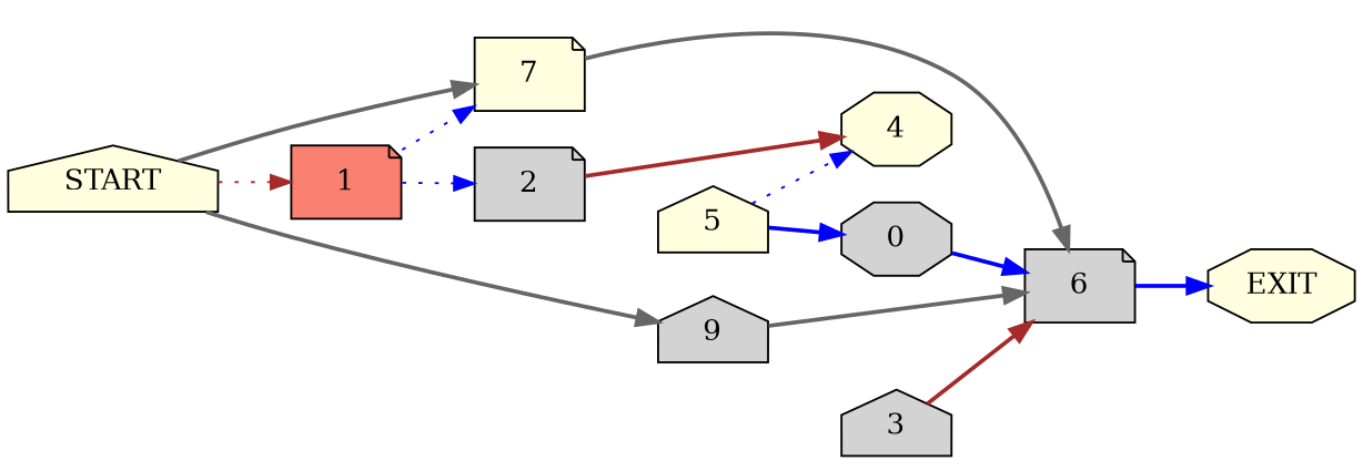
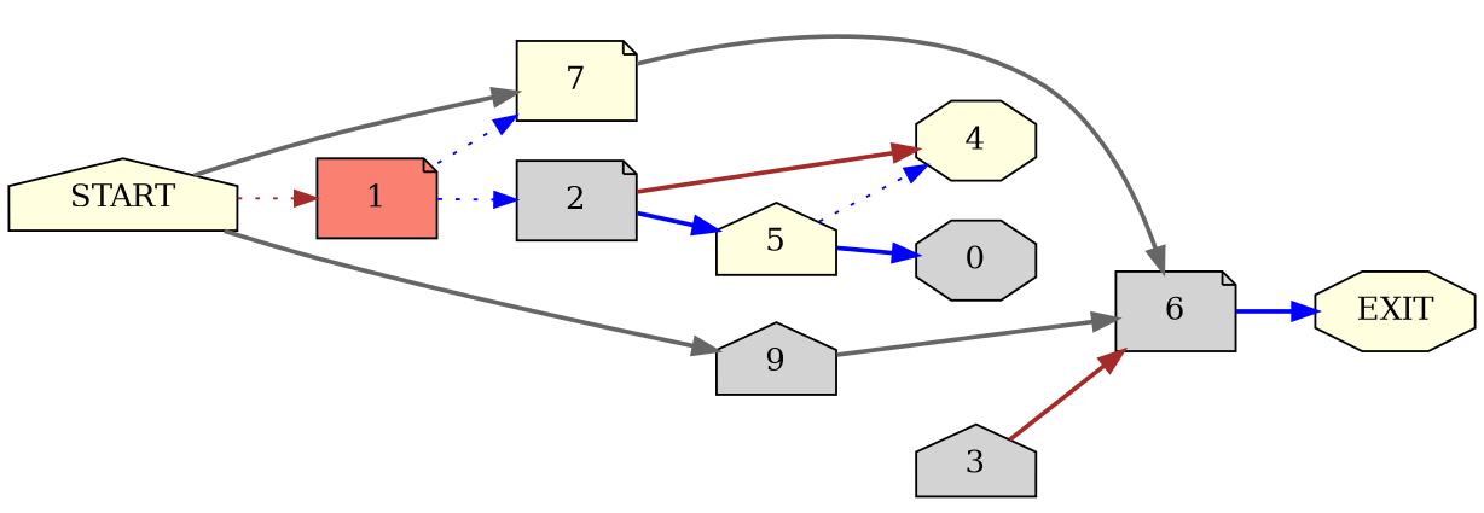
  digraph {
    rankdir=LR
    node [fillcolor=lightyellow shape=house style=filled]
    edge [color=blue style=bold]
    n1 [label=START]
    1 [fillcolor=salmon shape=note]
    7 [shape=note]
    9 [fillcolor=lightgrey]
    2 [fillcolor=lightgrey shape=note]
    6 [fillcolor=lightgrey shape=note]
    n7 [label=EXIT shape=octagon]
    4 [shape=octagon]
    5
    3 [fillcolor=lightgrey]
    n11 [fillcolor=lightgrey label=0 shape=octagon]
    n1 -> 1 [color=brown style=dotted]
    n1 -> 7 [color=gray40]
    n1 -> 9 [color=gray40]
    1 -> 7 [style=dotted]
    1 -> 2 [style=dotted]
    7 -> 6 [color=gray40]
    9 -> 6 [color=gray40]
    2 -> 4 [color=brown]
+   2 -> 5
    6 -> n7
    5 -> 4 [style=dotted]
    5 -> n11
    3 -> 6 [color=brown]
-   n11 -> 6
  }
